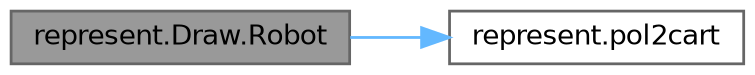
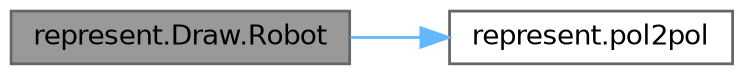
  digraph {
    rankdir=LR
    node [fontname=Helvetica fontsize=10 shape=box style=filled]
    n1 [color=gray40 fillcolor=grey60 fontcolor=black height=0.2 label="represent.Draw.Robot" width=0.4]
-   n2 [color=grey40 fillcolor=white height=0.2 label="represent.pol2cart" width=0.4]
+   n2 [color=grey40 fillcolor=white height=0.2 label="represent.pol2pol" width=0.4]
    n1 -> n2 [color=steelblue1 fontname=Helvetica fontsize=10 labelfontname=Helvetica labelfontsize=10 style=solid]
  }
